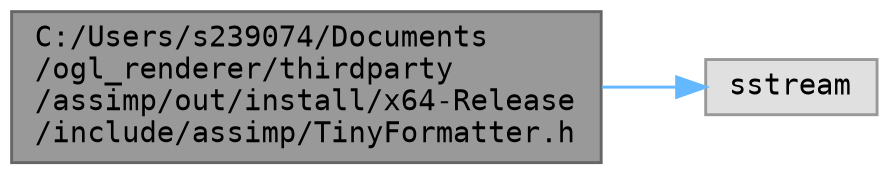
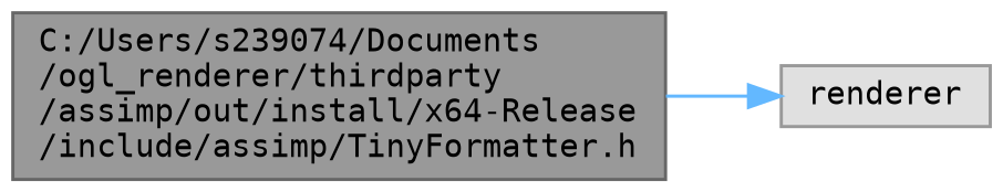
  digraph {
    rankdir=LR
    node [fontname=Terminal fontsize=10 shape=box style=filled]
    n1 [color=gray40 fillcolor=grey60 fontcolor=black height=0.2 label="C:/Users/s239074/Documents\l/ogl_renderer/thirdparty\l/assimp/out/install/x64-Release\l/include/assimp/TinyFormatter.h" width=0.4]
-   n2 [color=grey60 fillcolor="#E0E0E0" height=0.2 label=sstream width=0.4]
+   n2 [color=grey60 fillcolor="#E0E0E0" height=0.2 label=renderer width=0.4]
    n1 -> n2 [color=steelblue1 fontname=Terminal fontsize=10 labelfontname=Helvetica labelfontsize=10 style=solid]
  }
